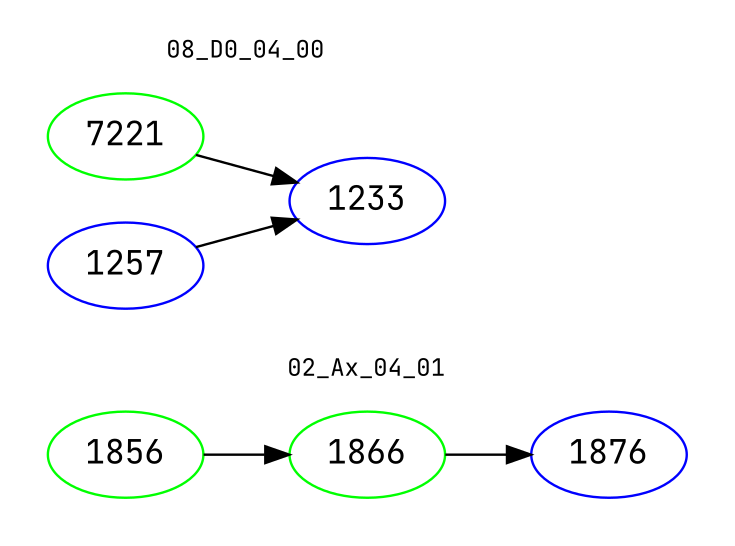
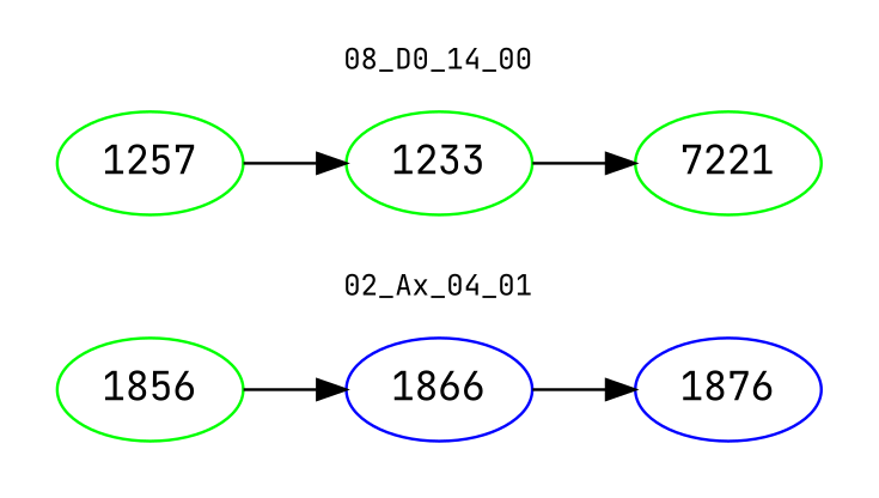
  digraph {
    fontname="JetBrains Mono"
    rankdir=LR
    node [color=blue fontname="JetBrains Mono"]
    edge [color=black fontname="JetBrains Mono"]
    n1 [color=green label=1856]
-   n2 [color=green label=1866]
+   n2 [label=1866]
    n3 [label=1876]
    n4 [color=green label=7221]
-   n5 [label=1233]
-   n6 [label=1257]
+   n5 [color=green label=1233]
+   n6 [color=green label=1257]
    subgraph cluster_1 {
      color=white
      fontsize=10
      label="02_Ax_04_01"
      n1
      n2
      n3
    }
    subgraph cluster_2 {
      color=white
      fontsize=10
-     label="08_D0_04_00"
+     label="08_D0_14_00"
      n4
      n5
      n6
    }
    n1 -> n2
    n2 -> n3
-   n4 -> n5
+   n5 -> n4
    n6 -> n5
  }
